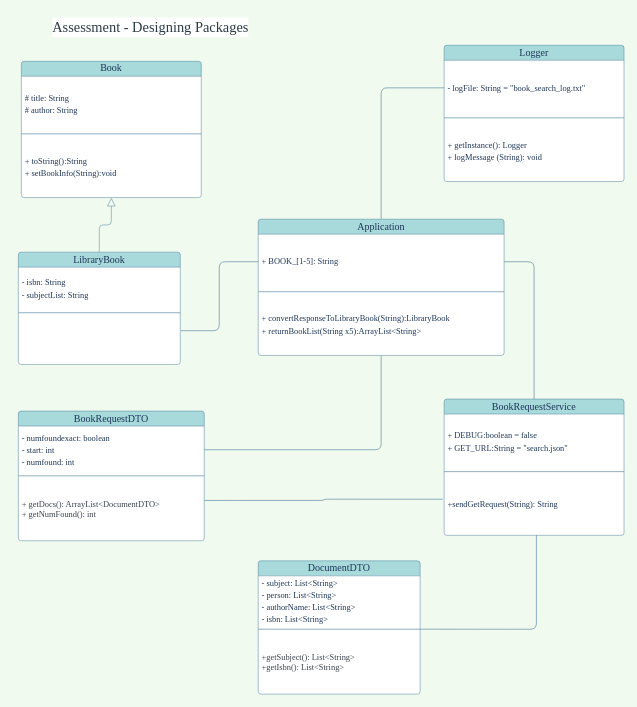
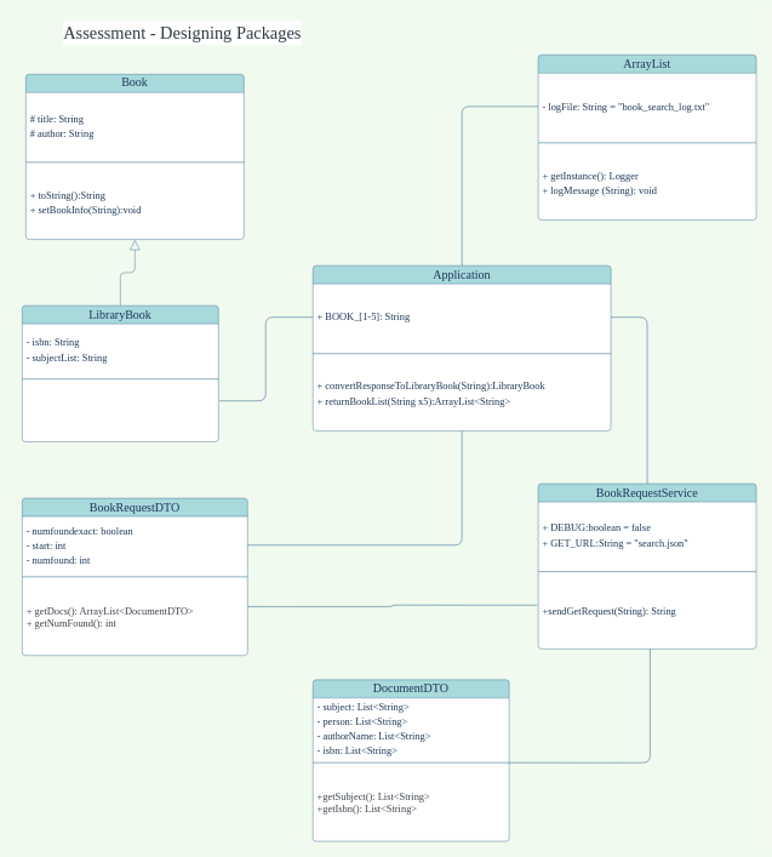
  <mxCell id="0" />
  <mxCell id="1" parent="0" />
  <mxCell id="2" value="&lt;font face=&quot;Lucida Console&quot;&gt;Book&lt;/font&gt;" style="html=1;overflow=block;blockSpacing=1;swimlane;childLayout=stackLayout;horizontal=1;horizontalStack=0;resizeParent=1;resizeParentMax=0;resizeLast=0;collapsible=0;fontStyle=0;marginBottom=0;swimlaneFillColor=#ffffff;startSize=25;whiteSpace=wrap;fontSize=16.7;fontColor=#1D3557;align=center;spacing=0;strokeColor=#457B9D;strokeOpacity=100;rounded=1;absoluteArcSize=1;arcSize=9;strokeWidth=0.8;fillColor=#A8DADC;" parent="1" vertex="1"><mxGeometry x="35" y="101.75" width="300" height="227.25" as="geometry" /></mxCell>
  <mxCell id="3" value="&lt;font style=&quot;font-size: 14px;&quot; face=&quot;Lucida Console&quot;&gt;# title: String&lt;br&gt;# author: String&lt;/font&gt;" style="part=1;html=1;resizeHeight=0;strokeColor=none;fillColor=none;align=left;verticalAlign=middle;spacingLeft=4;spacingRight=4;overflow=hidden;rotatable=0;points=[[0,0.5],[1,0.5]];portConstraint=eastwest;swimlaneFillColor=#ffffff;strokeOpacity=100;whiteSpace=wrap;fontSize=16.7;fontColor=#1D3557;rounded=1;" parent="2" vertex="1"><mxGeometry y="25" width="300" height="92" as="geometry" /></mxCell>
  <mxCell id="4" value="" style="line;strokeWidth=1;fillColor=none;align=left;verticalAlign=middle;spacingTop=-1;spacingLeft=3;spacingRight=3;rotatable=0;labelPosition=right;points=[];portConstraint=eastwest;rounded=1;labelBackgroundColor=#F1FAEE;strokeColor=#457B9D;fontColor=#1D3557;" parent="2" vertex="1"><mxGeometry y="117" width="300" height="8" as="geometry" /></mxCell>
  <mxCell id="5" value="&lt;font style=&quot;font-size: 14px;&quot; face=&quot;Lucida Console&quot;&gt;+ toString():String&lt;br&gt;+ setBookInfo(String):void&lt;/font&gt;" style="part=1;html=1;resizeHeight=0;strokeColor=none;fillColor=none;align=left;verticalAlign=middle;spacingLeft=4;spacingRight=4;overflow=hidden;rotatable=0;points=[[0,0.5],[1,0.5]];portConstraint=eastwest;swimlaneFillColor=#ffffff;strokeOpacity=100;whiteSpace=wrap;fontSize=16.7;fontColor=#1D3557;rounded=1;" parent="2" vertex="1"><mxGeometry y="125" width="300" height="102.25" as="geometry" /></mxCell>
  <mxCell id="6" value="&lt;font face=&quot;Lucida Console&quot;&gt;LibraryBook&lt;/font&gt;" style="html=1;overflow=block;blockSpacing=1;swimlane;childLayout=stackLayout;horizontal=1;horizontalStack=0;resizeParent=1;resizeParentMax=0;resizeLast=0;collapsible=0;fontStyle=0;marginBottom=0;swimlaneFillColor=#ffffff;startSize=25;whiteSpace=wrap;fontSize=16.7;fontColor=#1D3557;align=center;spacing=0;strokeColor=#457B9D;strokeOpacity=100;rounded=1;absoluteArcSize=1;arcSize=9;strokeWidth=0.8;fillColor=#A8DADC;" parent="1" vertex="1"><mxGeometry x="30" y="420" width="270" height="187.25" as="geometry" /></mxCell>
  <mxCell id="7" value="&lt;font style=&quot;font-size: 14px;&quot; face=&quot;Lucida Console&quot;&gt;- isbn: String&lt;br&gt;- subjectList: String&lt;/font&gt;" style="part=1;html=1;resizeHeight=0;strokeColor=none;fillColor=none;align=left;verticalAlign=middle;spacingLeft=4;spacingRight=4;overflow=hidden;rotatable=0;points=[[0,0.5],[1,0.5]];portConstraint=eastwest;swimlaneFillColor=#ffffff;strokeOpacity=100;whiteSpace=wrap;fontSize=16.7;fontColor=#1D3557;rounded=1;" parent="6" vertex="1"><mxGeometry y="25" width="270" height="72" as="geometry" /></mxCell>
  <mxCell id="8" value="" style="line;strokeWidth=1;fillColor=none;align=left;verticalAlign=middle;spacingTop=-1;spacingLeft=3;spacingRight=3;rotatable=0;labelPosition=right;points=[];portConstraint=eastwest;rounded=1;labelBackgroundColor=#F1FAEE;strokeColor=#457B9D;fontColor=#1D3557;" parent="6" vertex="1"><mxGeometry y="97" width="270" height="8" as="geometry" /></mxCell>
  <mxCell id="9" value="" style="part=1;html=1;resizeHeight=0;strokeColor=none;fillColor=none;align=left;verticalAlign=middle;spacingLeft=4;spacingRight=4;overflow=hidden;rotatable=0;points=[[0,0.5],[1,0.5]];portConstraint=eastwest;swimlaneFillColor=#ffffff;strokeOpacity=100;whiteSpace=wrap;fontSize=13;rounded=1;fontColor=#1D3557;" parent="6" vertex="1"><mxGeometry y="105" width="270" height="82.25" as="geometry" /></mxCell>
  <mxCell id="10" value="" style="html=1;jettySize=18;whiteSpace=wrap;fontSize=13;strokeColor=#457B9D;strokeOpacity=100;strokeWidth=0.8;rounded=1;arcSize=12;edgeStyle=orthogonalEdgeStyle;startArrow=none;endArrow=block;endFill=0;endSize=12;exitX=0.5;exitY=-0.002;exitPerimeter=0;entryX=0.5;entryY=1.002;entryPerimeter=0;labelBackgroundColor=#F1FAEE;fontColor=#1D3557;" parent="1" source="6" target="2" edge="1"><mxGeometry width="100" height="100" relative="1" as="geometry"><Array as="points" /></mxGeometry></mxCell>
  <mxCell id="11" style="edgeStyle=orthogonalEdgeStyle;rounded=1;orthogonalLoop=1;jettySize=auto;html=1;entryX=-0.007;entryY=0.411;entryDx=0;entryDy=0;endArrow=none;endFill=0;labelBackgroundColor=#F1FAEE;strokeColor=#457B9D;fontColor=#1D3557;exitX=1;exitY=0.355;exitDx=0;exitDy=0;exitPerimeter=0;entryPerimeter=0;" edge="1" parent="1" source="15" target="27"><mxGeometry relative="1" as="geometry" /></mxCell>
  <mxCell id="12" value="&lt;font face=&quot;Lucida Console&quot;&gt;BookRequestDTO&lt;/font&gt;" style="html=1;overflow=block;blockSpacing=1;swimlane;childLayout=stackLayout;horizontal=1;horizontalStack=0;resizeParent=1;resizeParentMax=0;resizeLast=0;collapsible=0;fontStyle=0;marginBottom=0;swimlaneFillColor=#ffffff;startSize=25;whiteSpace=wrap;fontSize=16.7;fontColor=#1D3557;align=center;spacing=0;strokeColor=#457B9D;strokeOpacity=100;rounded=1;absoluteArcSize=1;arcSize=9;strokeWidth=0.8;fillColor=#A8DADC;" parent="1" vertex="1"><mxGeometry x="30" y="685" width="310" height="216.25" as="geometry" /></mxCell>
  <mxCell id="13" value="&lt;font style=&quot;font-size: 14px;&quot; face=&quot;Lucida Console&quot;&gt;- numfoundexact: boolean&lt;br&gt;- start: int&lt;br&gt;- numfound: int&lt;/font&gt;" style="part=1;html=1;resizeHeight=0;strokeColor=none;fillColor=none;align=left;verticalAlign=middle;spacingLeft=4;spacingRight=4;overflow=hidden;rotatable=0;points=[[0,0.5],[1,0.5]];portConstraint=eastwest;swimlaneFillColor=#ffffff;strokeOpacity=100;whiteSpace=wrap;fontSize=16.7;fontColor=#1D3557;rounded=1;" parent="12" vertex="1"><mxGeometry y="25" width="310" height="79" as="geometry" /></mxCell>
  <mxCell id="14" value="" style="line;strokeWidth=1;fillColor=none;align=left;verticalAlign=middle;spacingTop=-1;spacingLeft=3;spacingRight=3;rotatable=0;labelPosition=right;points=[];portConstraint=eastwest;rounded=1;labelBackgroundColor=#F1FAEE;strokeColor=#457B9D;fontColor=#1D3557;" parent="12" vertex="1"><mxGeometry y="104" width="310" height="8" as="geometry" /></mxCell>
  <mxCell id="15" value="&lt;span style=&quot;color: rgb(58, 65, 74);&quot;&gt;&lt;font style=&quot;font-size: 14px;&quot; face=&quot;Lucida Console&quot;&gt;+ getDocs(): ArrayList&amp;lt;DocumentDTO&amp;gt;&lt;br&gt;+ getNumFound(): int&lt;/font&gt;&lt;br&gt;&lt;/span&gt;" style="part=1;html=1;resizeHeight=0;strokeColor=none;fillColor=none;align=left;verticalAlign=middle;spacingLeft=4;spacingRight=4;overflow=hidden;rotatable=0;points=[[0,0.5],[1,0.5]];portConstraint=eastwest;swimlaneFillColor=#ffffff;strokeOpacity=100;whiteSpace=wrap;fontSize=13;rounded=1;fontColor=#1D3557;" parent="12" vertex="1"><mxGeometry y="112" width="310" height="104.25" as="geometry" /></mxCell>
  <mxCell id="16" value="" style="html=1;overflow=block;blockSpacing=1;whiteSpace=wrap;shape=image;fontSize=13;spacing=0;strokeColor=none;strokeOpacity=100;strokeWidth=0;image=https://images.lucid.app/images/462a75c5-ce3d-442a-9572-1a2fd26a31dd/content;imageAspect=0;rounded=1;fillColor=#A8DADC;fontColor=#1D3557;" parent="1" vertex="1"><mxGeometry x="30" y="985" width="286" height="162" as="geometry" /></mxCell>
  <mxCell id="17" value="&lt;h1 style=&quot;margin: 0px; font-weight: normal; line-height: 1.3; text-rendering: optimizelegibility; overflow-wrap: break-word; hyphens: auto; color: rgb(45, 59, 69); text-align: start; background-color: rgb(255, 255, 255);&quot; class=&quot;title&quot;&gt;&lt;font style=&quot;font-size: 24px;&quot; face=&quot;Lucida Console&quot;&gt;Assessment - Designing Packages&lt;/font&gt;&lt;/h1&gt;" style="text;html=1;resizable=0;autosize=1;align=center;verticalAlign=middle;points=[];fillColor=none;strokeColor=none;rounded=1;fontColor=#1D3557;" parent="1" vertex="1"><mxGeometry x="20" y="20" width="460" height="50" as="geometry" /></mxCell>
  <mxCell id="18" style="edgeStyle=orthogonalEdgeStyle;rounded=1;orthogonalLoop=1;jettySize=auto;html=1;entryX=0;entryY=0.5;entryDx=0;entryDy=0;endArrow=none;endFill=0;labelBackgroundColor=#F1FAEE;strokeColor=#457B9D;fontColor=#1D3557;" edge="1" parent="1" source="20" target="29"><mxGeometry relative="1" as="geometry" /></mxCell>
  <mxCell id="19" style="edgeStyle=orthogonalEdgeStyle;rounded=1;orthogonalLoop=1;jettySize=auto;html=1;fontSize=24;fontColor=#1D3557;endArrow=none;endFill=0;startSize=14;endSize=14;strokeColor=#457B9D;fillColor=#A8DADC;" edge="1" parent="1" source="20" target="13"><mxGeometry relative="1" as="geometry" /></mxCell>
  <mxCell id="20" value="&lt;font face=&quot;Lucida Console&quot;&gt;Application&lt;/font&gt;" style="html=1;overflow=block;blockSpacing=1;swimlane;childLayout=stackLayout;horizontal=1;horizontalStack=0;resizeParent=1;resizeParentMax=0;resizeLast=0;collapsible=0;fontStyle=0;marginBottom=0;swimlaneFillColor=#ffffff;startSize=25;whiteSpace=wrap;fontSize=16.7;fontColor=#1D3557;align=center;spacing=0;strokeColor=#457B9D;strokeOpacity=100;rounded=1;absoluteArcSize=1;arcSize=9;strokeWidth=0.8;fillColor=#A8DADC;" parent="1" vertex="1"><mxGeometry x="430" y="365" width="410" height="227.25" as="geometry" /></mxCell>
  <mxCell id="21" value="&lt;font style=&quot;font-size: 14px;&quot; face=&quot;Lucida Console&quot;&gt;+ BOOK_[1-5]: String&lt;/font&gt;" style="part=1;html=1;resizeHeight=0;strokeColor=none;fillColor=none;align=left;verticalAlign=middle;spacingLeft=4;spacingRight=4;overflow=hidden;rotatable=0;points=[[0,0.5],[1,0.5]];portConstraint=eastwest;swimlaneFillColor=#ffffff;strokeOpacity=100;whiteSpace=wrap;fontSize=16.7;fontColor=#1D3557;rounded=1;" parent="20" vertex="1"><mxGeometry y="25" width="410" height="92" as="geometry" /></mxCell>
  <mxCell id="22" value="" style="line;strokeWidth=1;fillColor=none;align=left;verticalAlign=middle;spacingTop=-1;spacingLeft=3;spacingRight=3;rotatable=0;labelPosition=right;points=[];portConstraint=eastwest;rounded=1;labelBackgroundColor=#F1FAEE;strokeColor=#457B9D;fontColor=#1D3557;" parent="20" vertex="1"><mxGeometry y="117" width="410" height="8" as="geometry" /></mxCell>
  <mxCell id="23" value="&lt;font style=&quot;font-size: 14px;&quot; face=&quot;Lucida Console&quot;&gt;+ convertResponseToLibraryBook(String):LibraryBook&lt;br&gt;+ returnBookList(String x5):ArrayList&amp;lt;String&amp;gt;&lt;/font&gt;" style="part=1;html=1;resizeHeight=0;strokeColor=none;fillColor=none;align=left;verticalAlign=middle;spacingLeft=4;spacingRight=4;overflow=hidden;rotatable=0;points=[[0,0.5],[1,0.5]];portConstraint=eastwest;swimlaneFillColor=#ffffff;strokeOpacity=100;whiteSpace=wrap;fontSize=16.7;fontColor=#1D3557;rounded=1;" parent="20" vertex="1"><mxGeometry y="125" width="410" height="102.25" as="geometry" /></mxCell>
  <mxCell id="24" value="&lt;font face=&quot;Lucida Console&quot;&gt;BookRequestService&lt;/font&gt;" style="html=1;overflow=block;blockSpacing=1;swimlane;childLayout=stackLayout;horizontal=1;horizontalStack=0;resizeParent=1;resizeParentMax=0;resizeLast=0;collapsible=0;fontStyle=0;marginBottom=0;swimlaneFillColor=#ffffff;startSize=25;whiteSpace=wrap;fontSize=16.7;fontColor=#1D3557;align=center;spacing=0;strokeColor=#457B9D;strokeOpacity=100;rounded=1;absoluteArcSize=1;arcSize=9;strokeWidth=0.8;fillColor=#A8DADC;" parent="1" vertex="1"><mxGeometry x="740" y="665" width="300" height="227.25" as="geometry" /></mxCell>
  <mxCell id="25" value="&lt;span style=&quot;background-color: initial;&quot;&gt;&lt;font style=&quot;font-size: 14px;&quot; face=&quot;Lucida Console&quot;&gt;+ DEBUG:boolean = false&lt;/font&gt;&lt;/span&gt;&lt;div&gt;&lt;font style=&quot;font-size: 14px;&quot; face=&quot;Lucida Console&quot;&gt;+ GET_URL:String = &quot;search.json&quot;&lt;/font&gt;&lt;/div&gt;" style="part=1;html=1;resizeHeight=0;strokeColor=none;fillColor=none;align=left;verticalAlign=middle;spacingLeft=4;spacingRight=4;overflow=hidden;rotatable=0;points=[[0,0.5],[1,0.5]];portConstraint=eastwest;swimlaneFillColor=#ffffff;strokeOpacity=100;whiteSpace=wrap;fontSize=16.7;fontColor=#1D3557;rounded=1;" parent="24" vertex="1"><mxGeometry y="25" width="300" height="92" as="geometry" /></mxCell>
  <mxCell id="26" value="" style="line;strokeWidth=1;fillColor=none;align=left;verticalAlign=middle;spacingTop=-1;spacingLeft=3;spacingRight=3;rotatable=0;labelPosition=right;points=[];portConstraint=eastwest;rounded=1;labelBackgroundColor=#F1FAEE;strokeColor=#457B9D;fontColor=#1D3557;" parent="24" vertex="1"><mxGeometry y="117" width="300" height="8" as="geometry" /></mxCell>
  <mxCell id="27" value="&lt;font style=&quot;font-size: 14px;&quot; face=&quot;Lucida Console&quot;&gt;+sendGetRequest(String): String&lt;/font&gt;" style="part=1;html=1;resizeHeight=0;strokeColor=none;fillColor=none;align=left;verticalAlign=middle;spacingLeft=4;spacingRight=4;overflow=hidden;rotatable=0;points=[[0,0.5],[1,0.5]];portConstraint=eastwest;swimlaneFillColor=#ffffff;strokeOpacity=100;whiteSpace=wrap;fontSize=16.7;fontColor=#1D3557;rounded=1;" parent="24" vertex="1"><mxGeometry y="125" width="300" height="102.25" as="geometry" /></mxCell>
- <mxCell id="28" value="&lt;font face=&quot;Lucida Console&quot;&gt;Logger&lt;/font&gt;" style="html=1;overflow=block;blockSpacing=1;swimlane;childLayout=stackLayout;horizontal=1;horizontalStack=0;resizeParent=1;resizeParentMax=0;resizeLast=0;collapsible=0;fontStyle=0;marginBottom=0;swimlaneFillColor=#ffffff;startSize=25;whiteSpace=wrap;fontSize=16.7;fontColor=#1D3557;align=center;spacing=0;strokeColor=#457B9D;strokeOpacity=100;rounded=1;absoluteArcSize=1;arcSize=9;strokeWidth=0.8;fillColor=#A8DADC;" parent="1" vertex="1"><mxGeometry x="740" y="75" width="300" height="227.25" as="geometry" /></mxCell>
+ <mxCell id="28" value="&lt;font face=&quot;Lucida Console&quot;&gt;ArrayList&lt;/font&gt;" style="html=1;overflow=block;blockSpacing=1;swimlane;childLayout=stackLayout;horizontal=1;horizontalStack=0;resizeParent=1;resizeParentMax=0;resizeLast=0;collapsible=0;fontStyle=0;marginBottom=0;swimlaneFillColor=#ffffff;startSize=25;whiteSpace=wrap;fontSize=16.7;fontColor=#1D3557;align=center;spacing=0;strokeColor=#457B9D;strokeOpacity=100;rounded=1;absoluteArcSize=1;arcSize=9;strokeWidth=0.8;fillColor=#A8DADC;" parent="1" vertex="1"><mxGeometry x="740" y="75" width="300" height="227.25" as="geometry" /></mxCell>
  <mxCell id="29" value="&lt;font style=&quot;font-size: 14px;&quot; face=&quot;Lucida Console&quot;&gt;- logFile: String = &quot;book_search_log.txt&quot;&lt;/font&gt;" style="part=1;html=1;resizeHeight=0;strokeColor=none;fillColor=none;align=left;verticalAlign=middle;spacingLeft=4;spacingRight=4;overflow=hidden;rotatable=0;points=[[0,0.5],[1,0.5]];portConstraint=eastwest;swimlaneFillColor=#ffffff;strokeOpacity=100;whiteSpace=wrap;fontSize=16.7;fontColor=#1D3557;rounded=1;" parent="28" vertex="1"><mxGeometry y="25" width="300" height="92" as="geometry" /></mxCell>
  <mxCell id="30" value="" style="line;strokeWidth=1;fillColor=none;align=left;verticalAlign=middle;spacingTop=-1;spacingLeft=3;spacingRight=3;rotatable=0;labelPosition=right;points=[];portConstraint=eastwest;rounded=1;labelBackgroundColor=#F1FAEE;strokeColor=#457B9D;fontColor=#1D3557;" parent="28" vertex="1"><mxGeometry y="117" width="300" height="8" as="geometry" /></mxCell>
  <mxCell id="31" value="&lt;font style=&quot;font-size: 14px;&quot; face=&quot;Lucida Console&quot;&gt;+ getInstance(): Logger&lt;br&gt;+ logMessage (String): void&lt;/font&gt;" style="part=1;html=1;resizeHeight=0;strokeColor=none;fillColor=none;align=left;verticalAlign=middle;spacingLeft=4;spacingRight=4;overflow=hidden;rotatable=0;points=[[0,0.5],[1,0.5]];portConstraint=eastwest;swimlaneFillColor=#ffffff;strokeOpacity=100;whiteSpace=wrap;fontSize=16.7;fontColor=#1D3557;rounded=1;" parent="28" vertex="1"><mxGeometry y="125" width="300" height="102.25" as="geometry" /></mxCell>
  <mxCell id="32" value="&lt;font face=&quot;Lucida Console&quot;&gt;DocumentDTO&lt;/font&gt;" style="html=1;overflow=block;blockSpacing=1;swimlane;childLayout=stackLayout;horizontal=1;horizontalStack=0;resizeParent=1;resizeParentMax=0;resizeLast=0;collapsible=0;fontStyle=0;marginBottom=0;swimlaneFillColor=#ffffff;startSize=25;whiteSpace=wrap;fontSize=16.7;fontColor=#1D3557;align=center;spacing=0;strokeColor=#457B9D;strokeOpacity=100;rounded=1;absoluteArcSize=1;arcSize=9;strokeWidth=0.8;fillColor=#A8DADC;" vertex="1" parent="1"><mxGeometry x="430" y="934.75" width="270" height="222.25" as="geometry" /></mxCell>
  <mxCell id="33" value="&lt;font style=&quot;font-size: 14px;&quot; face=&quot;Lucida Console&quot;&gt;- subject: List&amp;lt;String&amp;gt;&lt;br&gt;- person: List&amp;lt;String&amp;gt;&lt;br&gt;- authorName: List&amp;lt;String&amp;gt;&lt;br&gt;- isbn: List&amp;lt;String&amp;gt;&lt;/font&gt;" style="part=1;html=1;resizeHeight=0;strokeColor=none;fillColor=none;align=left;verticalAlign=middle;spacingLeft=4;spacingRight=4;overflow=hidden;rotatable=0;points=[[0,0.5],[1,0.5]];portConstraint=eastwest;swimlaneFillColor=#ffffff;strokeOpacity=100;whiteSpace=wrap;fontSize=16.7;fontColor=#1D3557;rounded=1;" vertex="1" parent="32"><mxGeometry y="25" width="270" height="85" as="geometry" /></mxCell>
  <mxCell id="34" value="" style="line;strokeWidth=1;fillColor=none;align=left;verticalAlign=middle;spacingTop=-1;spacingLeft=3;spacingRight=3;rotatable=0;labelPosition=right;points=[];portConstraint=eastwest;rounded=1;labelBackgroundColor=#F1FAEE;strokeColor=#457B9D;fontColor=#1D3557;" vertex="1" parent="32"><mxGeometry y="110" width="270" height="8" as="geometry" /></mxCell>
  <mxCell id="35" value="&lt;font style=&quot;font-size: 14px;&quot; face=&quot;Lucida Console&quot;&gt;&lt;span style=&quot;color: rgb(58, 65, 74);&quot;&gt;+getSubject(): List&amp;lt;String&amp;gt;&lt;/span&gt;&lt;br style=&quot;color: rgb(58, 65, 74);&quot;&gt;&lt;span style=&quot;color: rgb(58, 65, 74);&quot;&gt;+getIsbn(): List&amp;lt;String&amp;gt;&lt;/span&gt;&lt;/font&gt;" style="part=1;html=1;resizeHeight=0;strokeColor=none;fillColor=none;align=left;verticalAlign=middle;spacingLeft=4;spacingRight=4;overflow=hidden;rotatable=0;points=[[0,0.5],[1,0.5]];portConstraint=eastwest;swimlaneFillColor=#ffffff;strokeOpacity=100;whiteSpace=wrap;fontSize=13;rounded=1;fontColor=#1D3557;" vertex="1" parent="32"><mxGeometry y="118" width="270" height="104.25" as="geometry" /></mxCell>
  <mxCell id="36" style="edgeStyle=orthogonalEdgeStyle;rounded=1;orthogonalLoop=1;jettySize=auto;html=1;entryX=1.004;entryY=0.316;entryDx=0;entryDy=0;endArrow=none;endFill=0;labelBackgroundColor=#F1FAEE;strokeColor=#457B9D;fontColor=#1D3557;entryPerimeter=0;" edge="1" parent="1" source="21" target="9"><mxGeometry relative="1" as="geometry" /></mxCell>
  <mxCell id="37" style="edgeStyle=orthogonalEdgeStyle;rounded=1;orthogonalLoop=1;jettySize=auto;html=1;entryX=0.5;entryY=0;entryDx=0;entryDy=0;fontSize=24;fontColor=#1D3557;endArrow=none;endFill=0;startSize=14;endSize=14;strokeColor=#457B9D;fillColor=#A8DADC;" edge="1" parent="1" source="21" target="24"><mxGeometry relative="1" as="geometry" /></mxCell>
  <mxCell id="38" style="edgeStyle=orthogonalEdgeStyle;rounded=1;orthogonalLoop=1;jettySize=auto;html=1;fontSize=24;fontColor=#1D3557;endArrow=none;endFill=0;startSize=14;endSize=14;strokeColor=#457B9D;fillColor=#A8DADC;entryX=0.513;entryY=0.998;entryDx=0;entryDy=0;entryPerimeter=0;exitX=1;exitY=0.5;exitDx=0;exitDy=0;exitPerimeter=0;" edge="1" parent="1" source="34" target="27"><mxGeometry relative="1" as="geometry"><mxPoint x="910" y="975" as="targetPoint" /></mxGeometry></mxCell>
